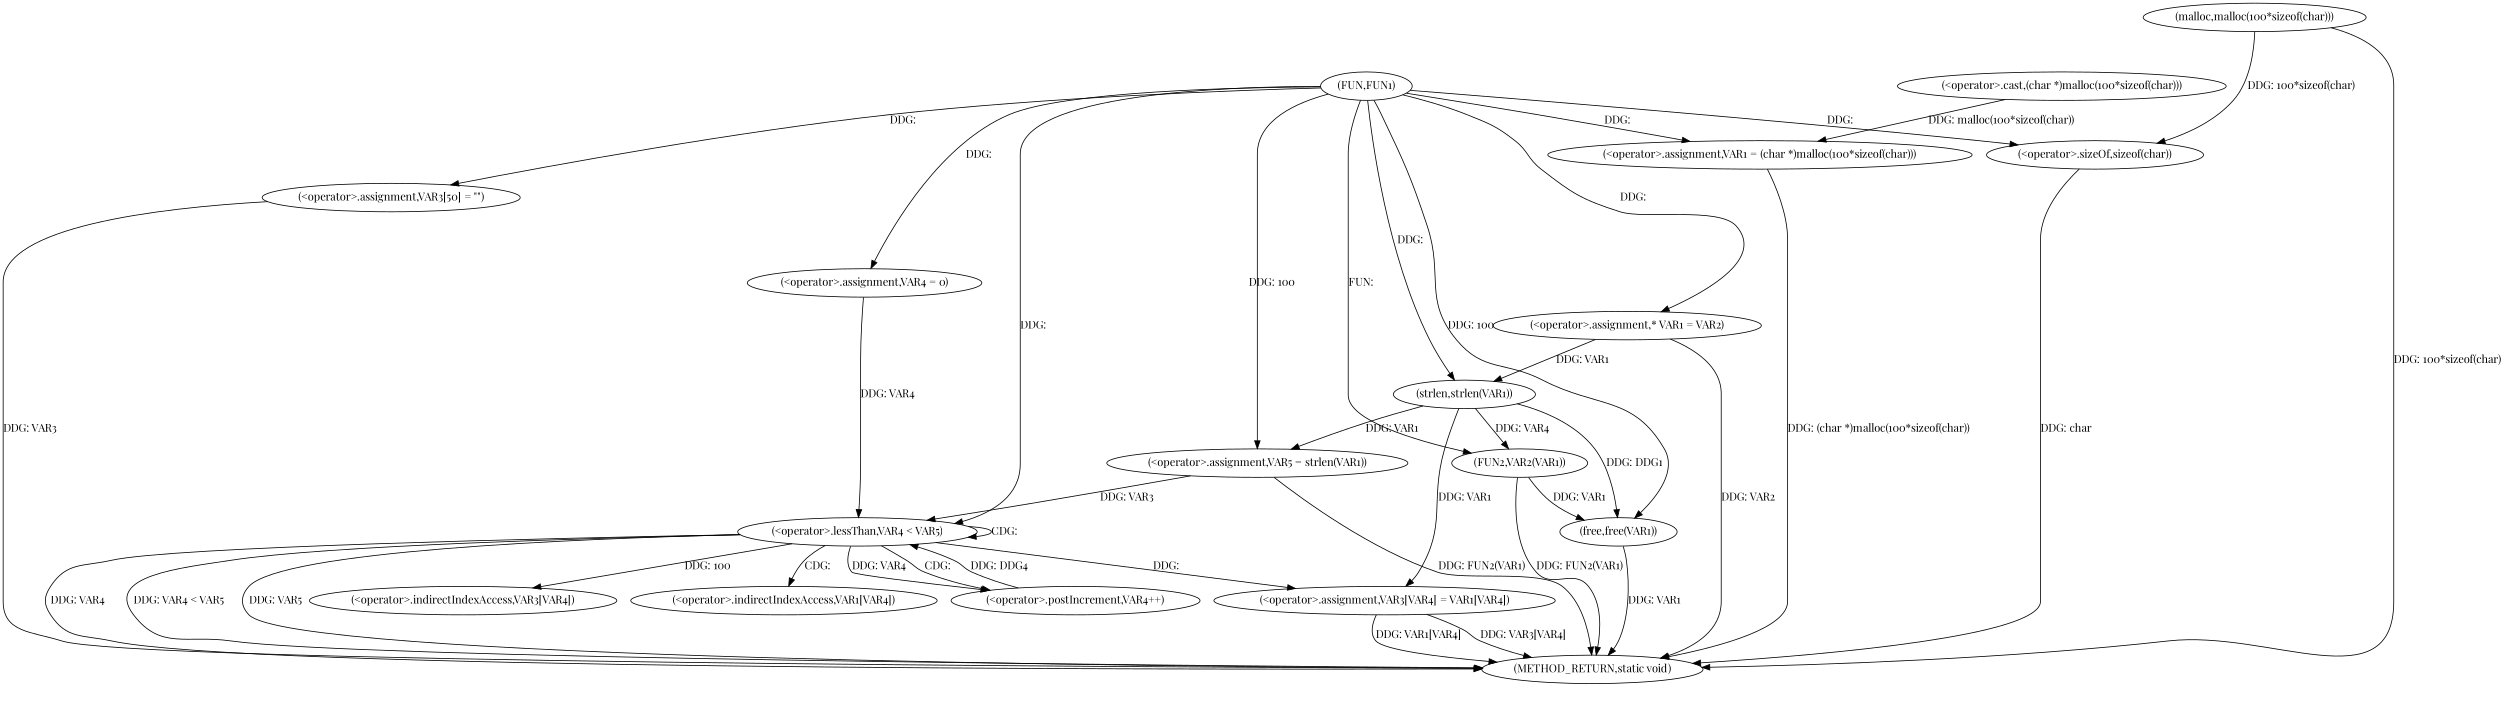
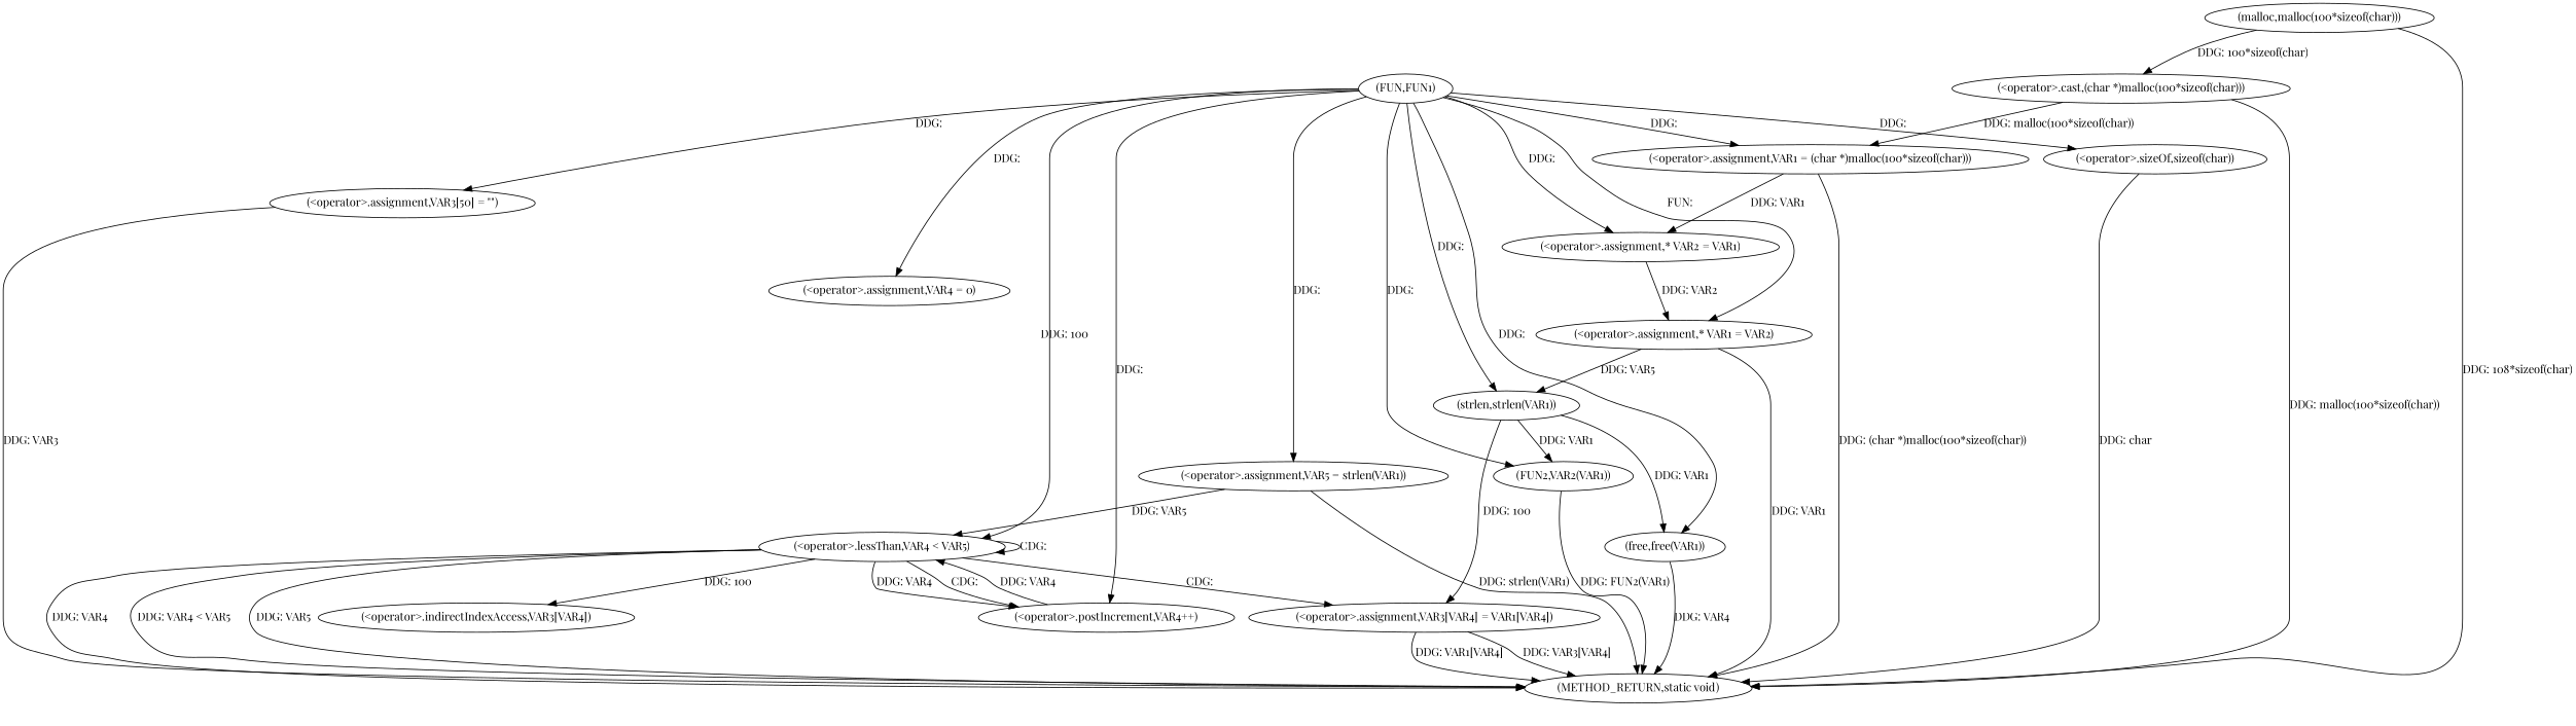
  digraph {
    fontname="Playfair Display"
    node [fontname="Playfair Display"]
    edge [fontname="Playfair Display"]
    n1 [label="(FUN,FUN1)"]
    n2 [label="(<operator>.assignment,VAR1 = (char *)malloc(100*sizeof(char)))"]
    n3 [label="(<operator>.sizeOf,sizeof(char))"]
+   n4 [label="(<operator>.assignment,* VAR2 = VAR1)"]
    n5 [label="(<operator>.assignment,* VAR1 = VAR2)"]
    n6 [label="(<operator>.assignment,VAR3[50] = \"\")"]
    n7 [label="(<operator>.assignment,VAR5 = strlen(VAR1))"]
    n8 [label="(strlen,strlen(VAR1))"]
    n9 [label="(<operator>.assignment,VAR4 = 0)"]
    n10 [label="(<operator>.lessThan,VAR4 < VAR5)"]
    n11 [label="(<operator>.postIncrement,VAR4++)"]
    n12 [label="(FUN2,VAR2(VAR1))"]
    n13 [label="(free,free(VAR1))"]
    n14 [label="(METHOD_RETURN,static void)"]
    n15 [label="(<operator>.assignment,VAR3[VAR4] = VAR1[VAR4])"]
    n16 [label="(<operator>.indirectIndexAccess,VAR3[VAR4])"]
-   n17 [label="(<operator>.indirectIndexAccess,VAR1[VAR4])"]
    n18 [label="(<operator>.cast,(char *)malloc(100*sizeof(char)))"]
    n19 [label="(malloc,malloc(100*sizeof(char)))"]
    n1 -> n2 [label="DDG: "]
    n1 -> n3 [label="DDG: "]
-   n1 -> n5 [label="DDG: "]
+   n1 -> n4 [label="DDG: "]
+   n1 -> n5 [label="FUN: "]
    n1 -> n6 [label="DDG: "]
-   n1 -> n7 [label="DDG: 100"]
+   n1 -> n7 [label="DDG: "]
    n1 -> n8 [label="DDG: "]
    n1 -> n9 [label="DDG: "]
-   n1 -> n10 [label="DDG: "]
-   n1 -> n12 [label="FUN: "]
-   n1 -> n13 [label="DDG: 100"]
+   n1 -> n10 [label="DDG: 100"]
+   n1 -> n11 [label="DDG: "]
+   n1 -> n12 [label="DDG: "]
+   n1 -> n13 [label="DDG: "]
+   n2 -> n4 [label="DDG: VAR1"]
    n2 -> n14 [label="DDG: (char *)malloc(100*sizeof(char))"]
    n3 -> n14 [label="DDG: char"]
-   n5 -> n8 [label="DDG: VAR1"]
-   n5 -> n14 [label="DDG: VAR2"]
+   n4 -> n5 [label="DDG: VAR2"]
+   n5 -> n8 [label="DDG: VAR5"]
+   n5 -> n14 [label="DDG: VAR1"]
    n6 -> n14 [label="DDG: VAR3"]
-   n7 -> n10 [label="DDG: VAR3"]
-   n7 -> n14 [label="DDG: FUN2(VAR1)"]
-   n8 -> n7 [label="DDG: VAR1"]
-   n8 -> n12 [label="DDG: VAR4"]
-   n8 -> n13 [label="DDG: DDG1"]
-   n8 -> n15 [label="DDG: VAR1"]
-   n9 -> n10 [label="DDG: VAR4"]
+   n7 -> n10 [label="DDG: VAR5"]
+   n7 -> n14 [label="DDG: strlen(VAR1)"]
+   n8 -> n12 [label="DDG: VAR1"]
+   n8 -> n13 [label="DDG: VAR1"]
+   n8 -> n15 [label="DDG: 100"]
    n10 -> n10 [label="CDG: "]
    n10 -> n11 [label="DDG: VAR4"]
    n10 -> n11 [label="CDG: "]
    n10 -> n14 [label="DDG: VAR4"]
    n10 -> n14 [label="DDG: VAR4 < VAR5"]
    n10 -> n14 [label="DDG: VAR5"]
-   n10 -> n15 [label="DDG: "]
+   n10 -> n15 [label="CDG: "]
    n10 -> n16 [label="DDG: 100"]
-   n10 -> n17 [label="CDG: "]
-   n11 -> n10 [label="DDG: DDG4"]
-   n12 -> n13 [label="DDG: VAR1"]
+   n11 -> n10 [label="DDG: VAR4"]
    n12 -> n14 [label="DDG: FUN2(VAR1)"]
-   n13 -> n14 [label="DDG: VAR1"]
+   n13 -> n14 [label="DDG: VAR4"]
    n15 -> n14 [label="DDG: VAR1[VAR4]"]
    n15 -> n14 [label="DDG: VAR3[VAR4]"]
    n18 -> n2 [label="DDG: malloc(100*sizeof(char))"]
-   n19 -> n14 [label="DDG: 100*sizeof(char)"]
-   n19 -> n3 [label="DDG: 100*sizeof(char)"]
+   n18 -> n14 [label="DDG: malloc(100*sizeof(char))"]
+   n19 -> n14 [label="DDG: 108*sizeof(char)"]
+   n19 -> n18 [label="DDG: 100*sizeof(char)"]
  }
